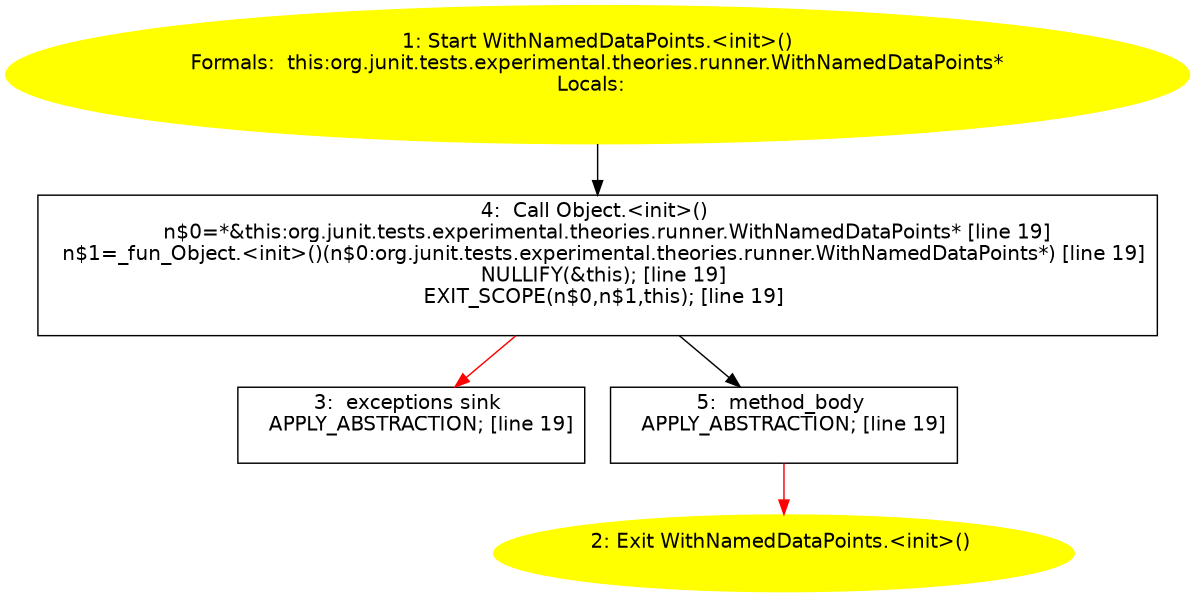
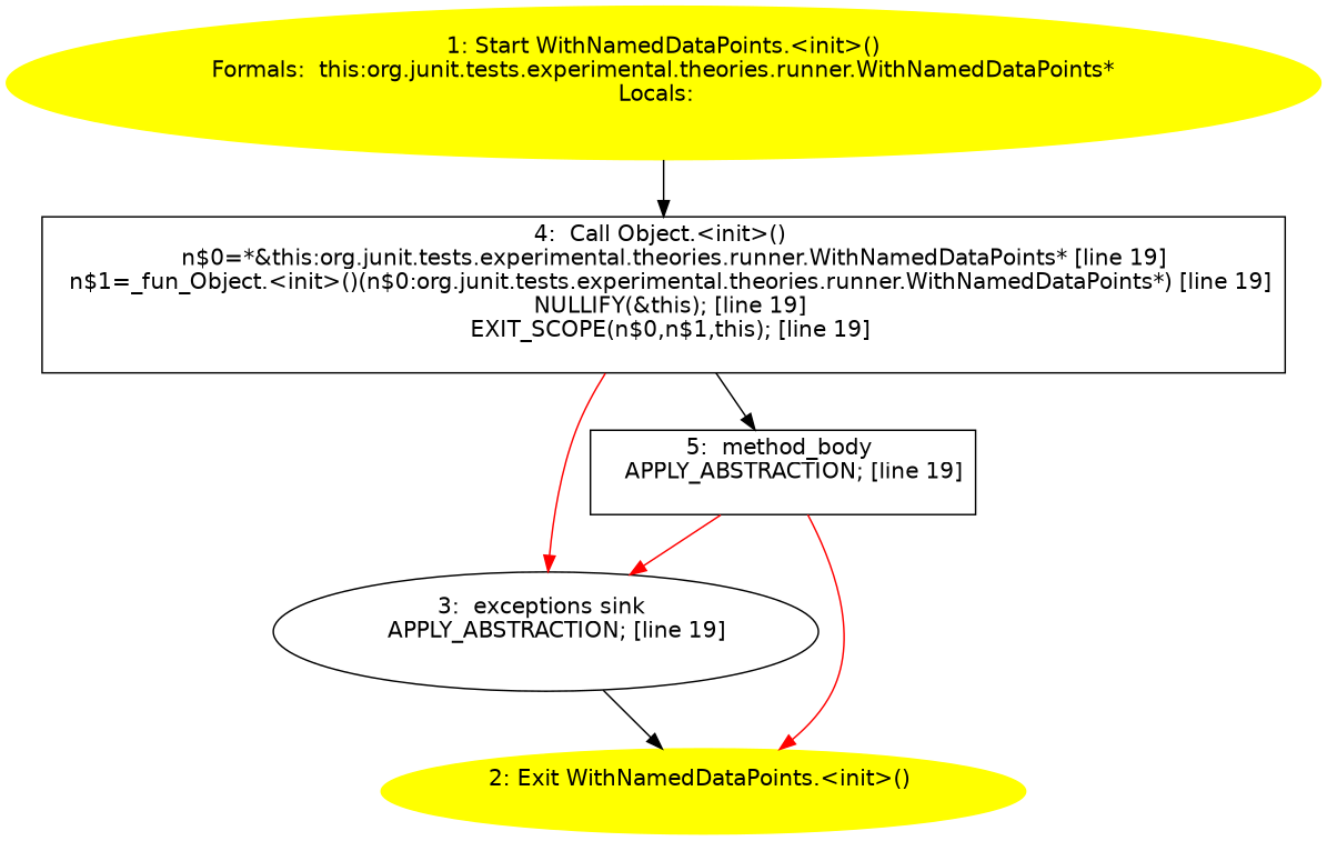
  digraph {
    fontname="DejaVu Sans"
    node [fontname="DejaVu Sans" shape=box]
    edge [fontname="DejaVu Sans"]
    n1 [color=yellow label="1: Start WithNamedDataPoints.<init>()\nFormals:  this:org.junit.tests.experimental.theories.runner.WithNamedDataPoints*\nLocals:  \n  " style=filled shape=""]
    n2 [label="4:  Call Object.<init>() \n   n$0=*&this:org.junit.tests.experimental.theories.runner.WithNamedDataPoints* [line 19]\n  n$1=_fun_Object.<init>()(n$0:org.junit.tests.experimental.theories.runner.WithNamedDataPoints*) [line 19]\n  NULLIFY(&this); [line 19]\n  EXIT_SCOPE(n$0,n$1,this); [line 19]\n "]
-   n3 [label="3:  exceptions sink \n   APPLY_ABSTRACTION; [line 19]\n "]
+   n3 [label="3:  exceptions sink \n   APPLY_ABSTRACTION; [line 19]\n " shape=ellipse]
    n4 [label="5:  method_body \n   APPLY_ABSTRACTION; [line 19]\n "]
    n5 [color=yellow label="2: Exit WithNamedDataPoints.<init>() \n  " style=filled shape=""]
    n1 -> n2
    n2 -> n3 [color=red]
    n2 -> n4
+   n3 -> n5
+   n4 -> n3 [color=red]
    n4 -> n5 [color=red]
  }
